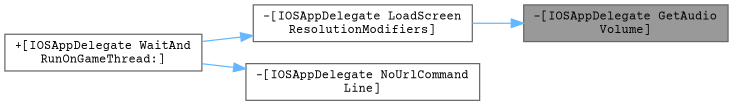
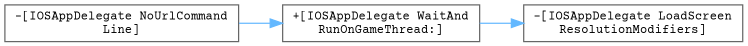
  digraph {
    fontname="Courier Prime"
    rankdir=RL
    node [color=grey40 fillcolor=white fontname="Courier Prime" fontsize=10 shape=box style=filled]
    edge [color=steelblue1 dir=back fontname="Courier Prime" fontsize=10 labelfontname=Helvetica labelfontsize=10 style=solid]
-   n1 [color=gray40 fillcolor=grey60 fontcolor=black height=0.2 label="-[IOSAppDelegate GetAudio\lVolume]" width=0.4]
    n2 [height=0.2 label="-[IOSAppDelegate LoadScreen\lResolutionModifiers]" width=0.4]
    n3 [height=0.2 label="+[IOSAppDelegate WaitAnd\lRunOnGameThread:]" width=0.4]
    n4 [height=0.2 label="-[IOSAppDelegate NoUrlCommand\lLine]" width=0.4]
-   n1 -> n2
    n2 -> n3
-   n4 -> n3
+   n3 -> n4
  }
